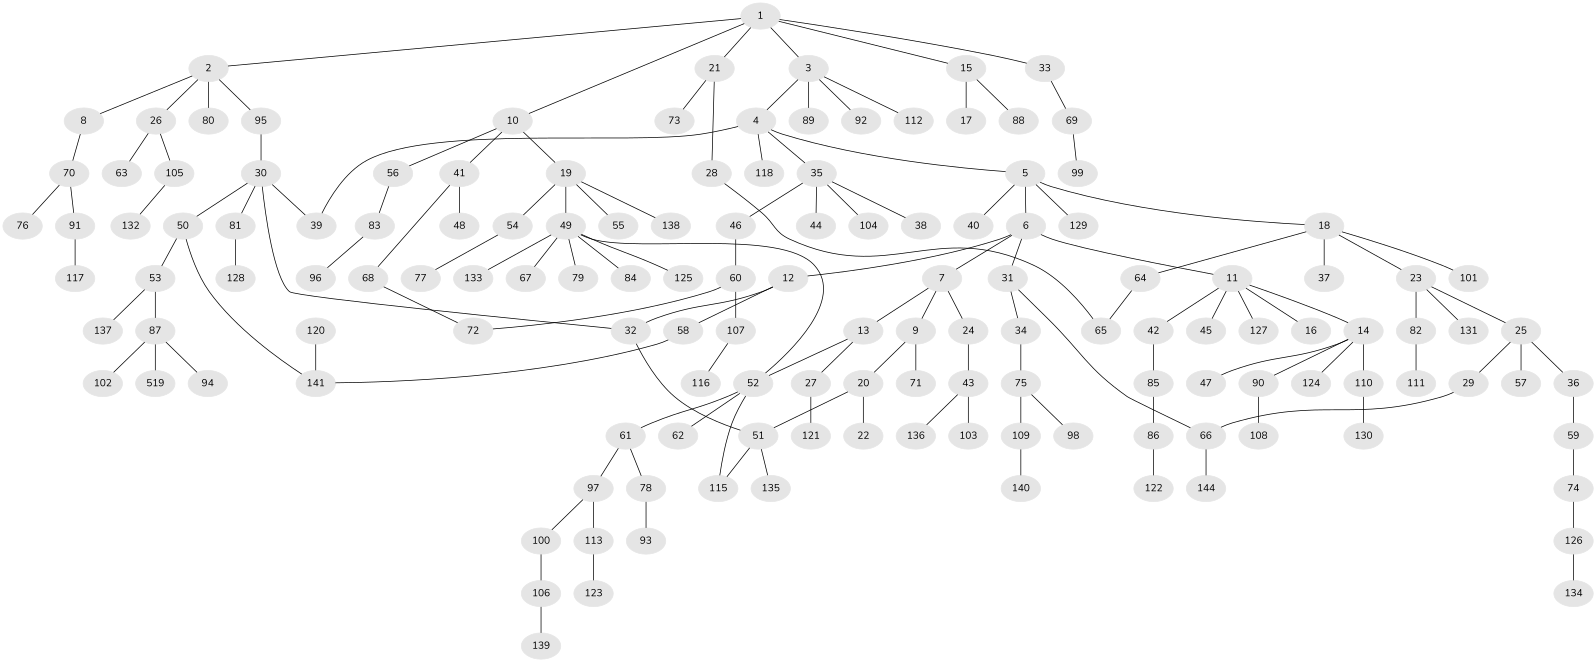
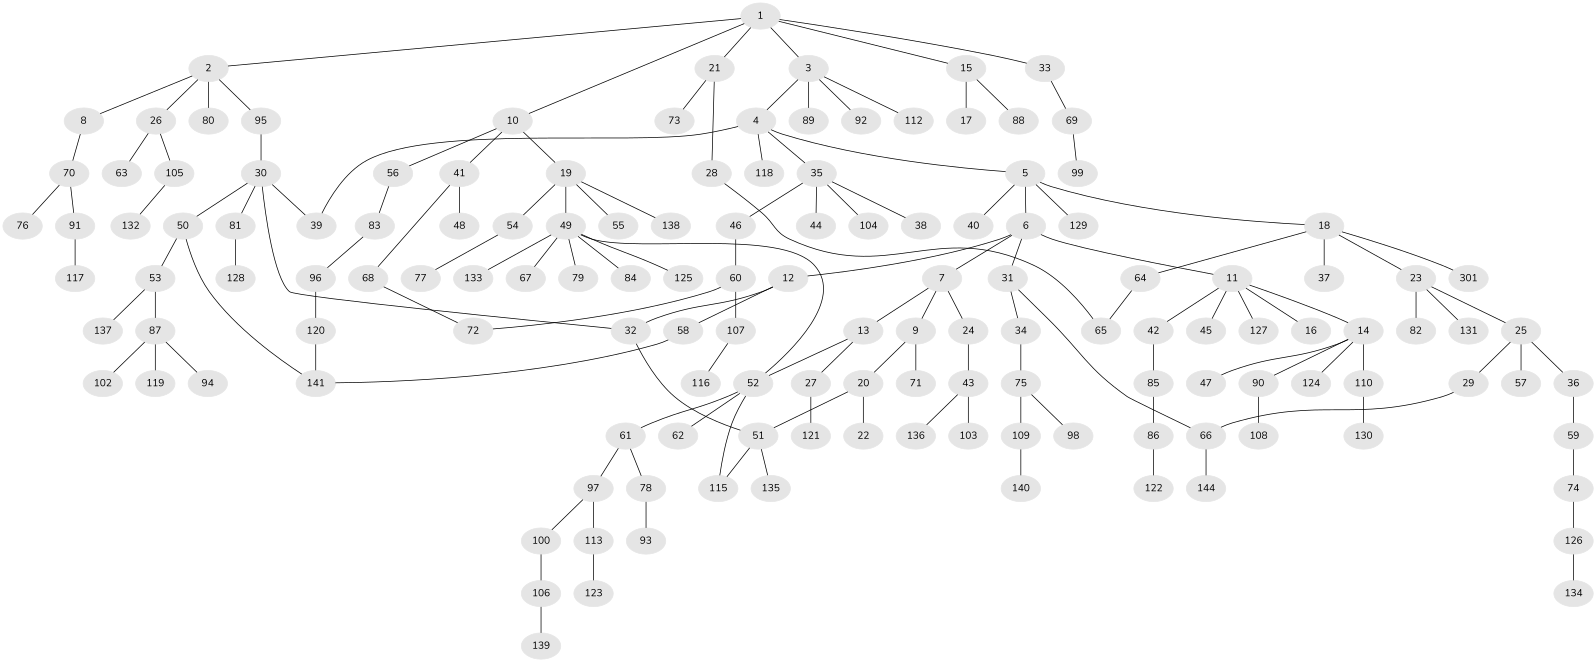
  graph {
    fontname=Nunito
    node [color=gray90 fontname=Nunito style=filled]
    edge [fontname=Nunito]
    1
    2
    3
    10
    15
    21
    33
    8
    26
    80
    95
    4
    89
    92
    112
    19
    41
    56
    17
    88
    28
    73
    69
    70
    63
    105
    30
    5
    35
    39
    118
    6
    18
    40
    129
    38
    44
    46
    104
    7
    11
    12
    31
    23
    37
    64
-   101
+   101 [label=301]
    9
    13
    24
    14
    16
    42
    45
    127
    32
    58
    66
    34
    20
    71
    27
    52
    43
    50
    81
    76
    91
    22
    51
    49
    54
    55
    138
    48
    68
    83
    47
    90
    110
    124
    85
    141
    121
    115
    61
    62
    108
    130
    25
    82
    131
    65
    67
    79
    84
    125
    133
    77
    135
    29
    36
    57
-   111
    103
    136
    59
    132
    n109 [label=144]
    53
    128
    75
    99
    98
    109
    60
    74
    97
    100
    113
    72
    86
    107
    87
    137
    78
    94
    102
-   119 [label=519]
+   119
    96
    126
    116
    93
    117
    134
    140
    120
    122
    106
    123
    139
    1 -- 2
    1 -- 3
    1 -- 10
    1 -- 15
    1 -- 21
    1 -- 33
    2 -- 8
    2 -- 26
    2 -- 80
    2 -- 95
    3 -- 4
    3 -- 89
    3 -- 92
    3 -- 112
    10 -- 19
    10 -- 41
    10 -- 56
    15 -- 17
    15 -- 88
    21 -- 28
    21 -- 73
    33 -- 69
    8 -- 70
    26 -- 63
    26 -- 105
    95 -- 30
    4 -- 5
    4 -- 35
    4 -- 39
    4 -- 118
    19 -- 49
    19 -- 54
    19 -- 55
    19 -- 138
    41 -- 48
    41 -- 68
    56 -- 83
    28 -- 65
    69 -- 99
    70 -- 76
    70 -- 91
    105 -- 132
    30 -- 39
    30 -- 32
    30 -- 50
    30 -- 81
    5 -- 6
    5 -- 18
    5 -- 40
    5 -- 129
    35 -- 38
    35 -- 44
    35 -- 46
    35 -- 104
    6 -- 7
    6 -- 11
    6 -- 12
    6 -- 31
    18 -- 23
    18 -- 37
    18 -- 64
    18 -- 101
    46 -- 60
    7 -- 9
    7 -- 13
    7 -- 24
    11 -- 14
    11 -- 16
    11 -- 42
    11 -- 45
    11 -- 127
    12 -- 32
    12 -- 58
    31 -- 66
    31 -- 34
    23 -- 25
    23 -- 82
    23 -- 131
    64 -- 65
    9 -- 20
    9 -- 71
    13 -- 27
    13 -- 52
    24 -- 43
    14 -- 47
    14 -- 90
    14 -- 110
    14 -- 124
    42 -- 85
    32 -- 51
    58 -- 141
    66 -- n109
    34 -- 75
    20 -- 22
    20 -- 51
    27 -- 121
    52 -- 115
    52 -- 61
    52 -- 62
    43 -- 103
    43 -- 136
    50 -- 141
    50 -- 53
    81 -- 128
    91 -- 117
    51 -- 115
    51 -- 135
    49 -- 52
    49 -- 67
    49 -- 79
    49 -- 84
    49 -- 125
    49 -- 133
    54 -- 77
    68 -- 72
    83 -- 96
    90 -- 108
    110 -- 130
    85 -- 86
    61 -- 97
    61 -- 78
    25 -- 29
    25 -- 36
    25 -- 57
-   82 -- 111
    29 -- 66
    36 -- 59
    59 -- 74
    53 -- 87
    53 -- 137
    75 -- 98
    75 -- 109
    109 -- 140
    60 -- 72
    60 -- 107
    74 -- 126
    97 -- 100
    97 -- 113
    100 -- 106
    113 -- 123
    86 -- 122
    107 -- 116
    87 -- 94
    87 -- 102
    87 -- 119
    78 -- 93
+   96 -- 120
    126 -- 134
    120 -- 141
    106 -- 139
  }
